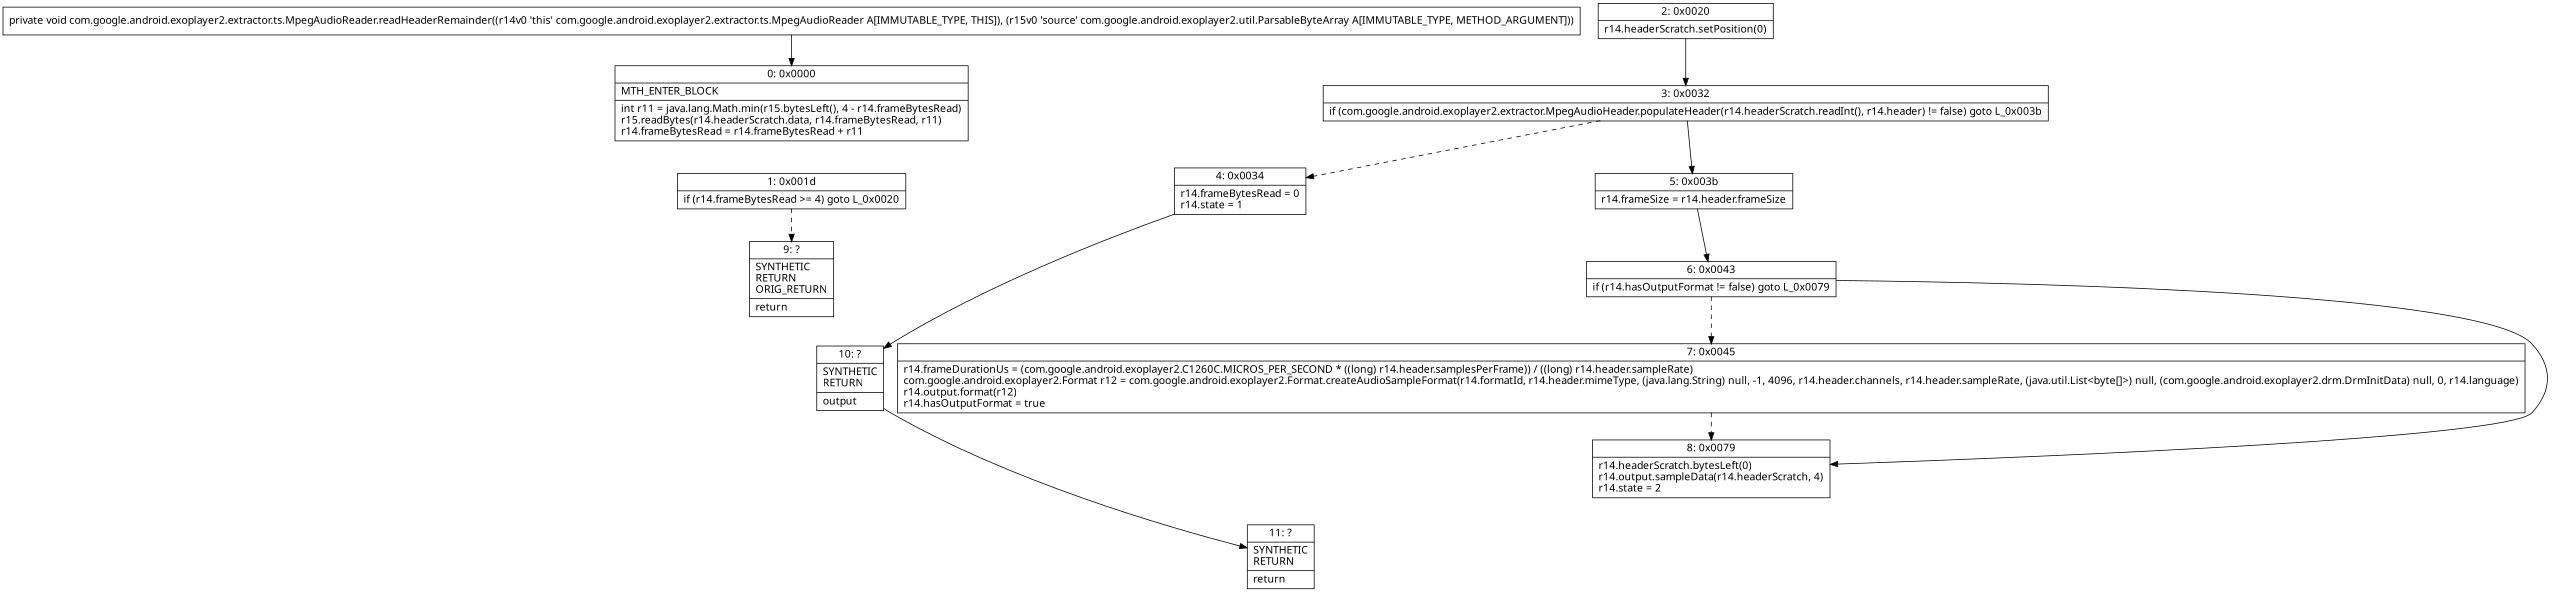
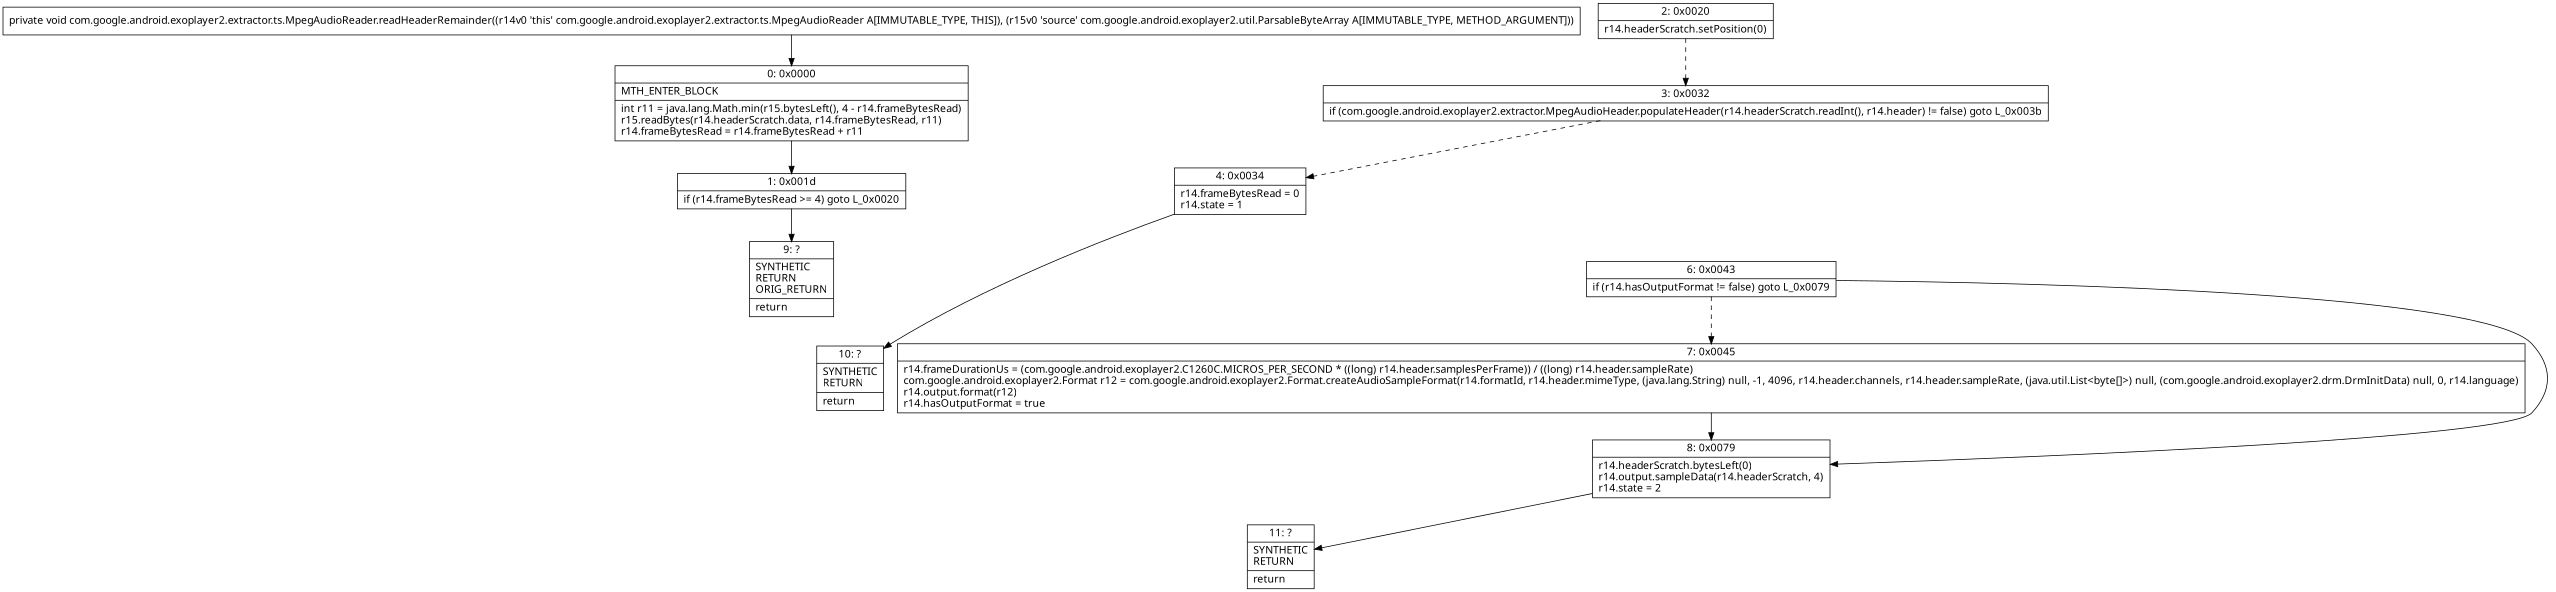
  digraph {
    fontname="Noto Sans"
    node [fontname="Noto Sans" shape=record]
    edge [fontname="Noto Sans"]
    n1 [label="{0\:\ 0x0000|MTH_ENTER_BLOCK\l|int r11 = java.lang.Math.min(r15.bytesLeft(), 4 \- r14.frameBytesRead)\lr15.readBytes(r14.headerScratch.data, r14.frameBytesRead, r11)\lr14.frameBytesRead = r14.frameBytesRead + r11\l}"]
    n2 [label="{1\:\ 0x001d|if (r14.frameBytesRead \>= 4) goto L_0x0020\l}"]
    n3 [label="{9\:\ ?|SYNTHETIC\lRETURN\lORIG_RETURN\l|return\l}"]
    n4 [label="{2\:\ 0x0020|r14.headerScratch.setPosition(0)\l}"]
    n5 [label="{3\:\ 0x0032|if (com.google.android.exoplayer2.extractor.MpegAudioHeader.populateHeader(r14.headerScratch.readInt(), r14.header) != false) goto L_0x003b\l}"]
    n6 [label="{4\:\ 0x0034|r14.frameBytesRead = 0\lr14.state = 1\l}"]
-   n7 [label="{5\:\ 0x003b|r14.frameSize = r14.header.frameSize\l}"]
-   n8 [label="{10\:\ ?|SYNTHETIC\lRETURN\l|output\l}"]
+   n8 [label="{10\:\ ?|SYNTHETIC\lRETURN\l|return\l}"]
    n9 [label="{6\:\ 0x0043|if (r14.hasOutputFormat != false) goto L_0x0079\l}"]
    n10 [label="{7\:\ 0x0045|r14.frameDurationUs = (com.google.android.exoplayer2.C1260C.MICROS_PER_SECOND * ((long) r14.header.samplesPerFrame)) \/ ((long) r14.header.sampleRate)\lcom.google.android.exoplayer2.Format r12 = com.google.android.exoplayer2.Format.createAudioSampleFormat(r14.formatId, r14.header.mimeType, (java.lang.String) null, \-1, 4096, r14.header.channels, r14.header.sampleRate, (java.util.List\<byte[]\>) null, (com.google.android.exoplayer2.drm.DrmInitData) null, 0, r14.language)\lr14.output.format(r12)\lr14.hasOutputFormat = true\l}"]
    n11 [label="{8\:\ 0x0079|r14.headerScratch.bytesLeft(0)\lr14.output.sampleData(r14.headerScratch, 4)\lr14.state = 2\l}"]
    n12 [label="{11\:\ ?|SYNTHETIC\lRETURN\l|return\l}"]
    n13 [label="{private void com.google.android.exoplayer2.extractor.ts.MpegAudioReader.readHeaderRemainder((r14v0 'this' com.google.android.exoplayer2.extractor.ts.MpegAudioReader A[IMMUTABLE_TYPE, THIS]), (r15v0 'source' com.google.android.exoplayer2.util.ParsableByteArray A[IMMUTABLE_TYPE, METHOD_ARGUMENT])) }"]
-   n2 -> n3 [style=dashed]
-   n4 -> n5
+   n1 -> n2
+   n2 -> n3 [style=solid]
+   n4 -> n5 [style=dashed]
    n5 -> n6 [style=dashed]
-   n5 -> n7
    n6 -> n8
-   n7 -> n9
    n9 -> n10 [style=dashed]
    n9 -> n11
-   n10 -> n11 [style=dashed]
-   n8 -> n12
+   n10 -> n11
+   n11 -> n12
    n13 -> n1
  }
